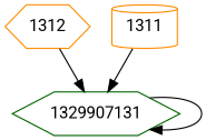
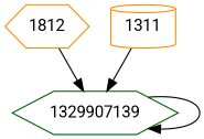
  digraph {
    fontname=Roboto
    node [color=darkorange fontname=Roboto shape=hexagon]
    edge [fontname=Roboto]
-   1329907139 [color=darkgreen label=1329907131]
-   1312
+   1329907139 [color=darkgreen]
+   1312 [label=1812]
    1311 [shape=cylinder]
    1329907139 -> 1329907139
    1312 -> 1329907139
    1311 -> 1329907139
  }
